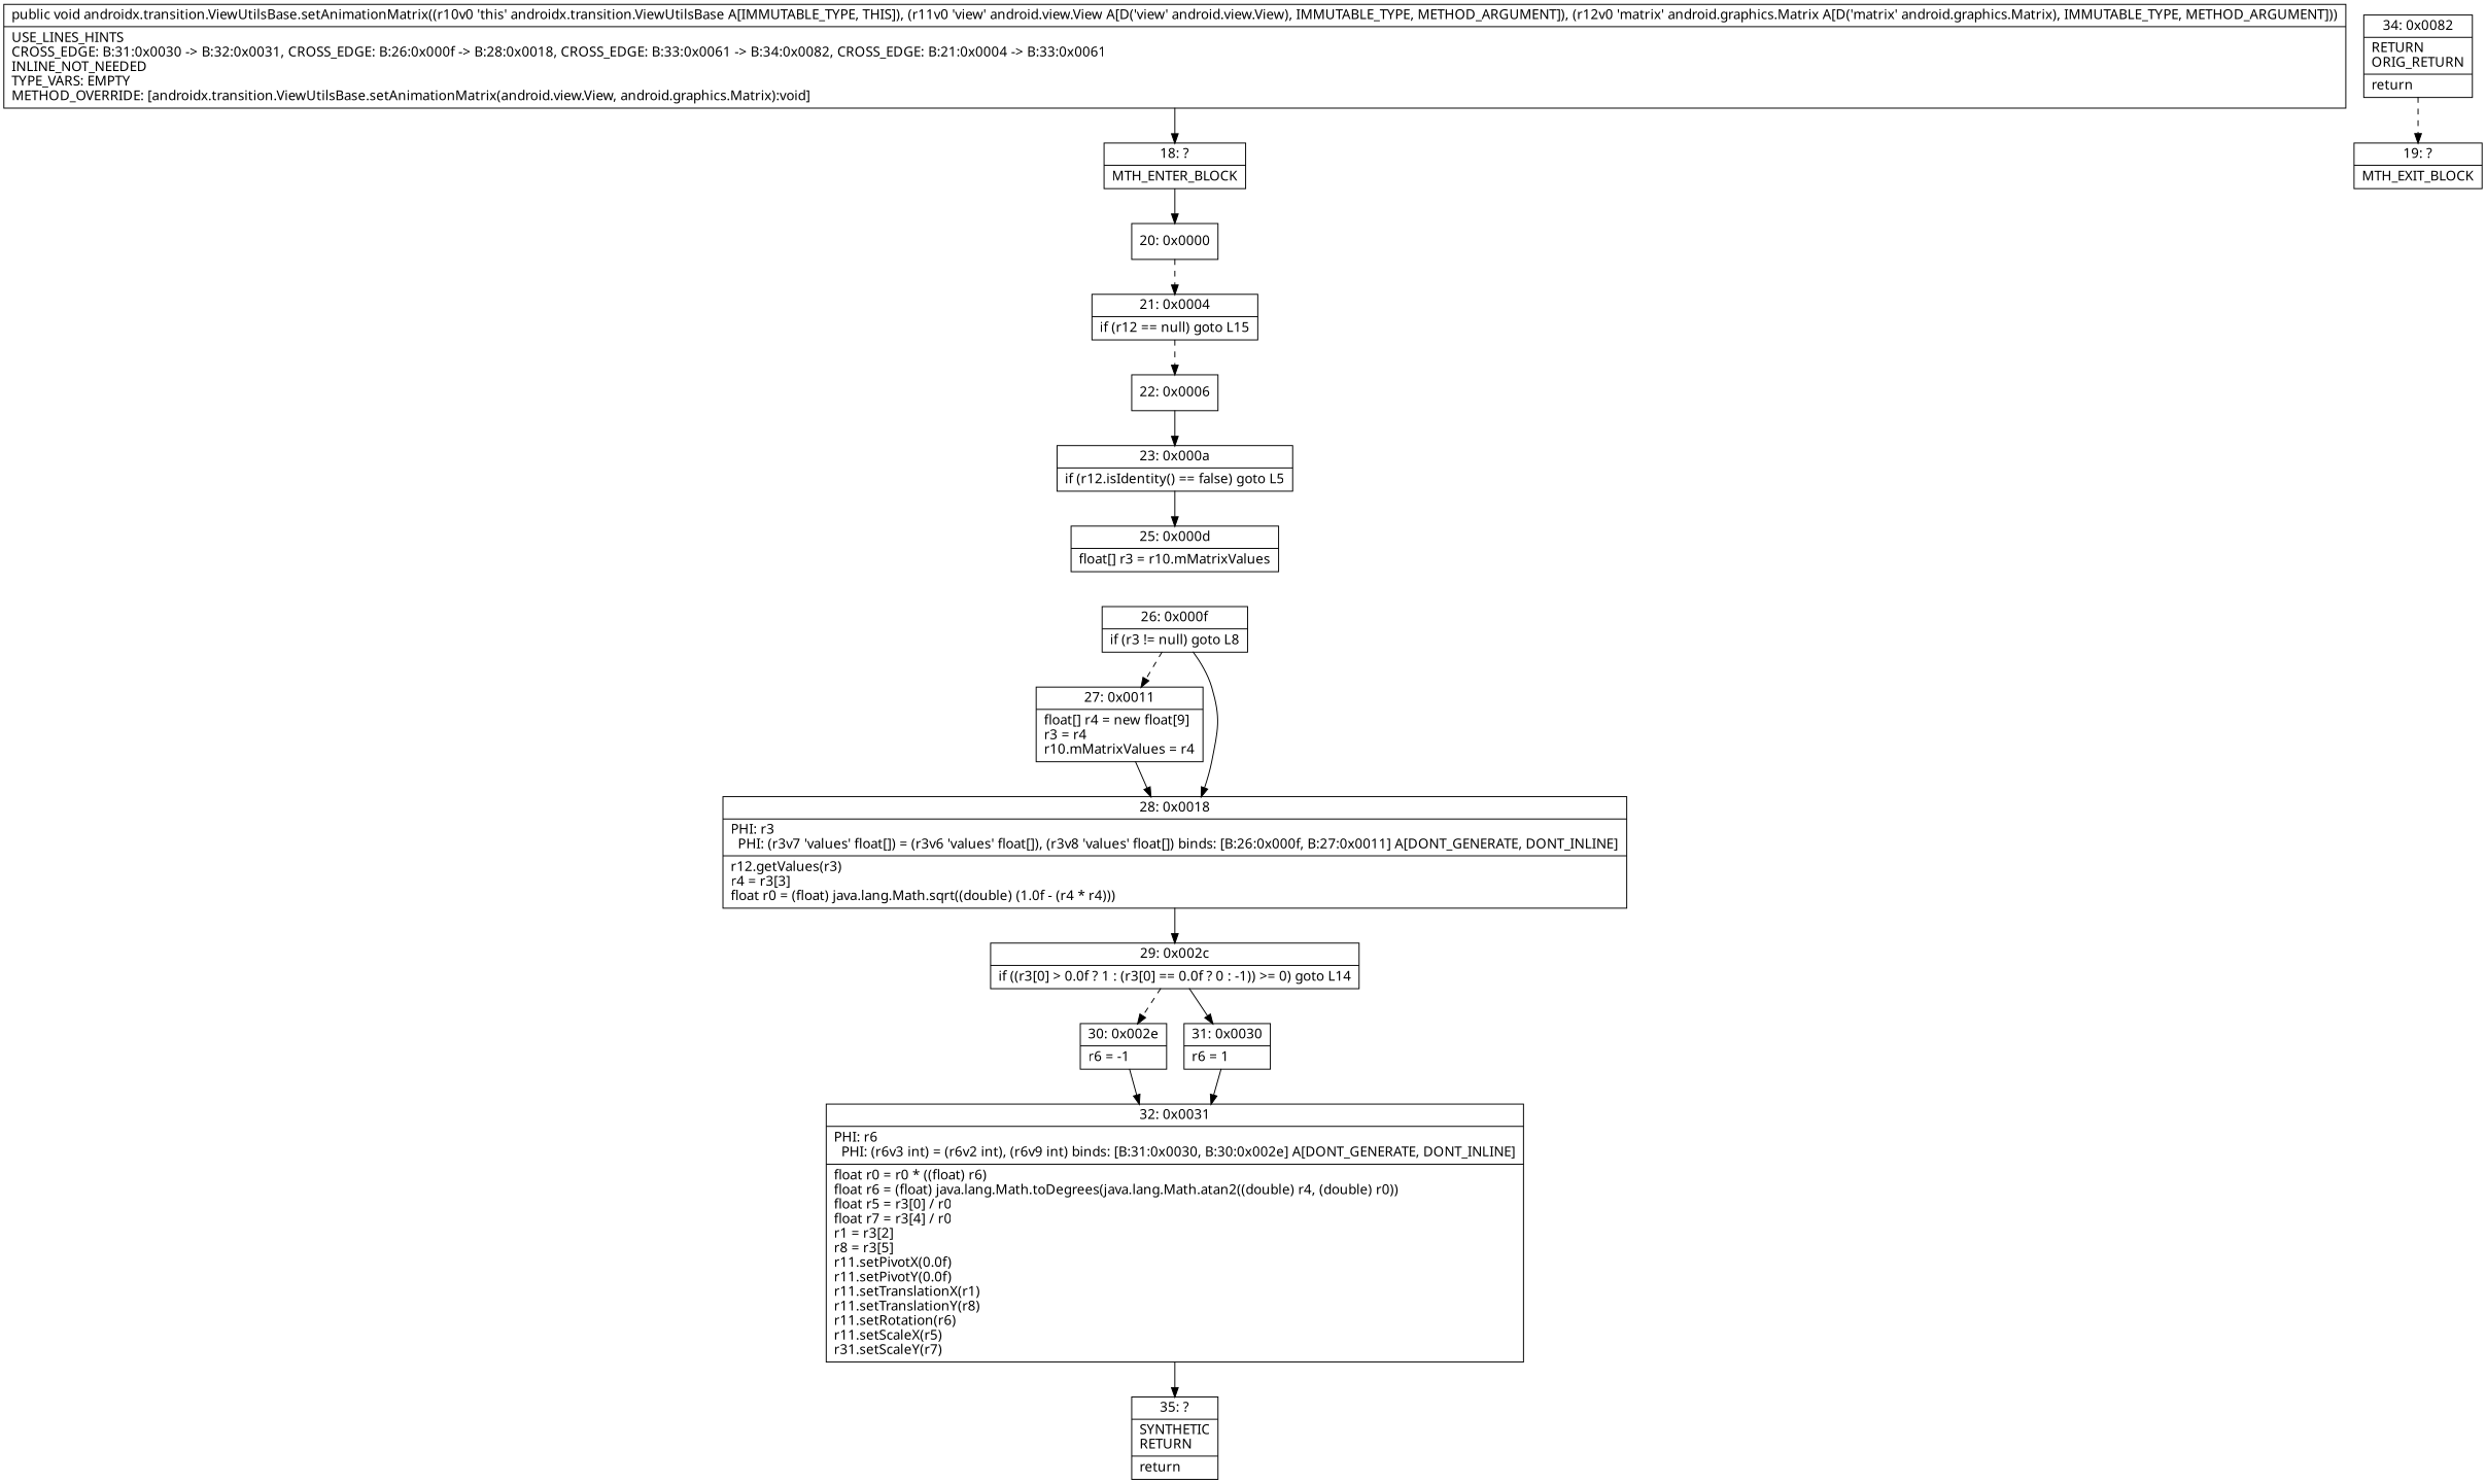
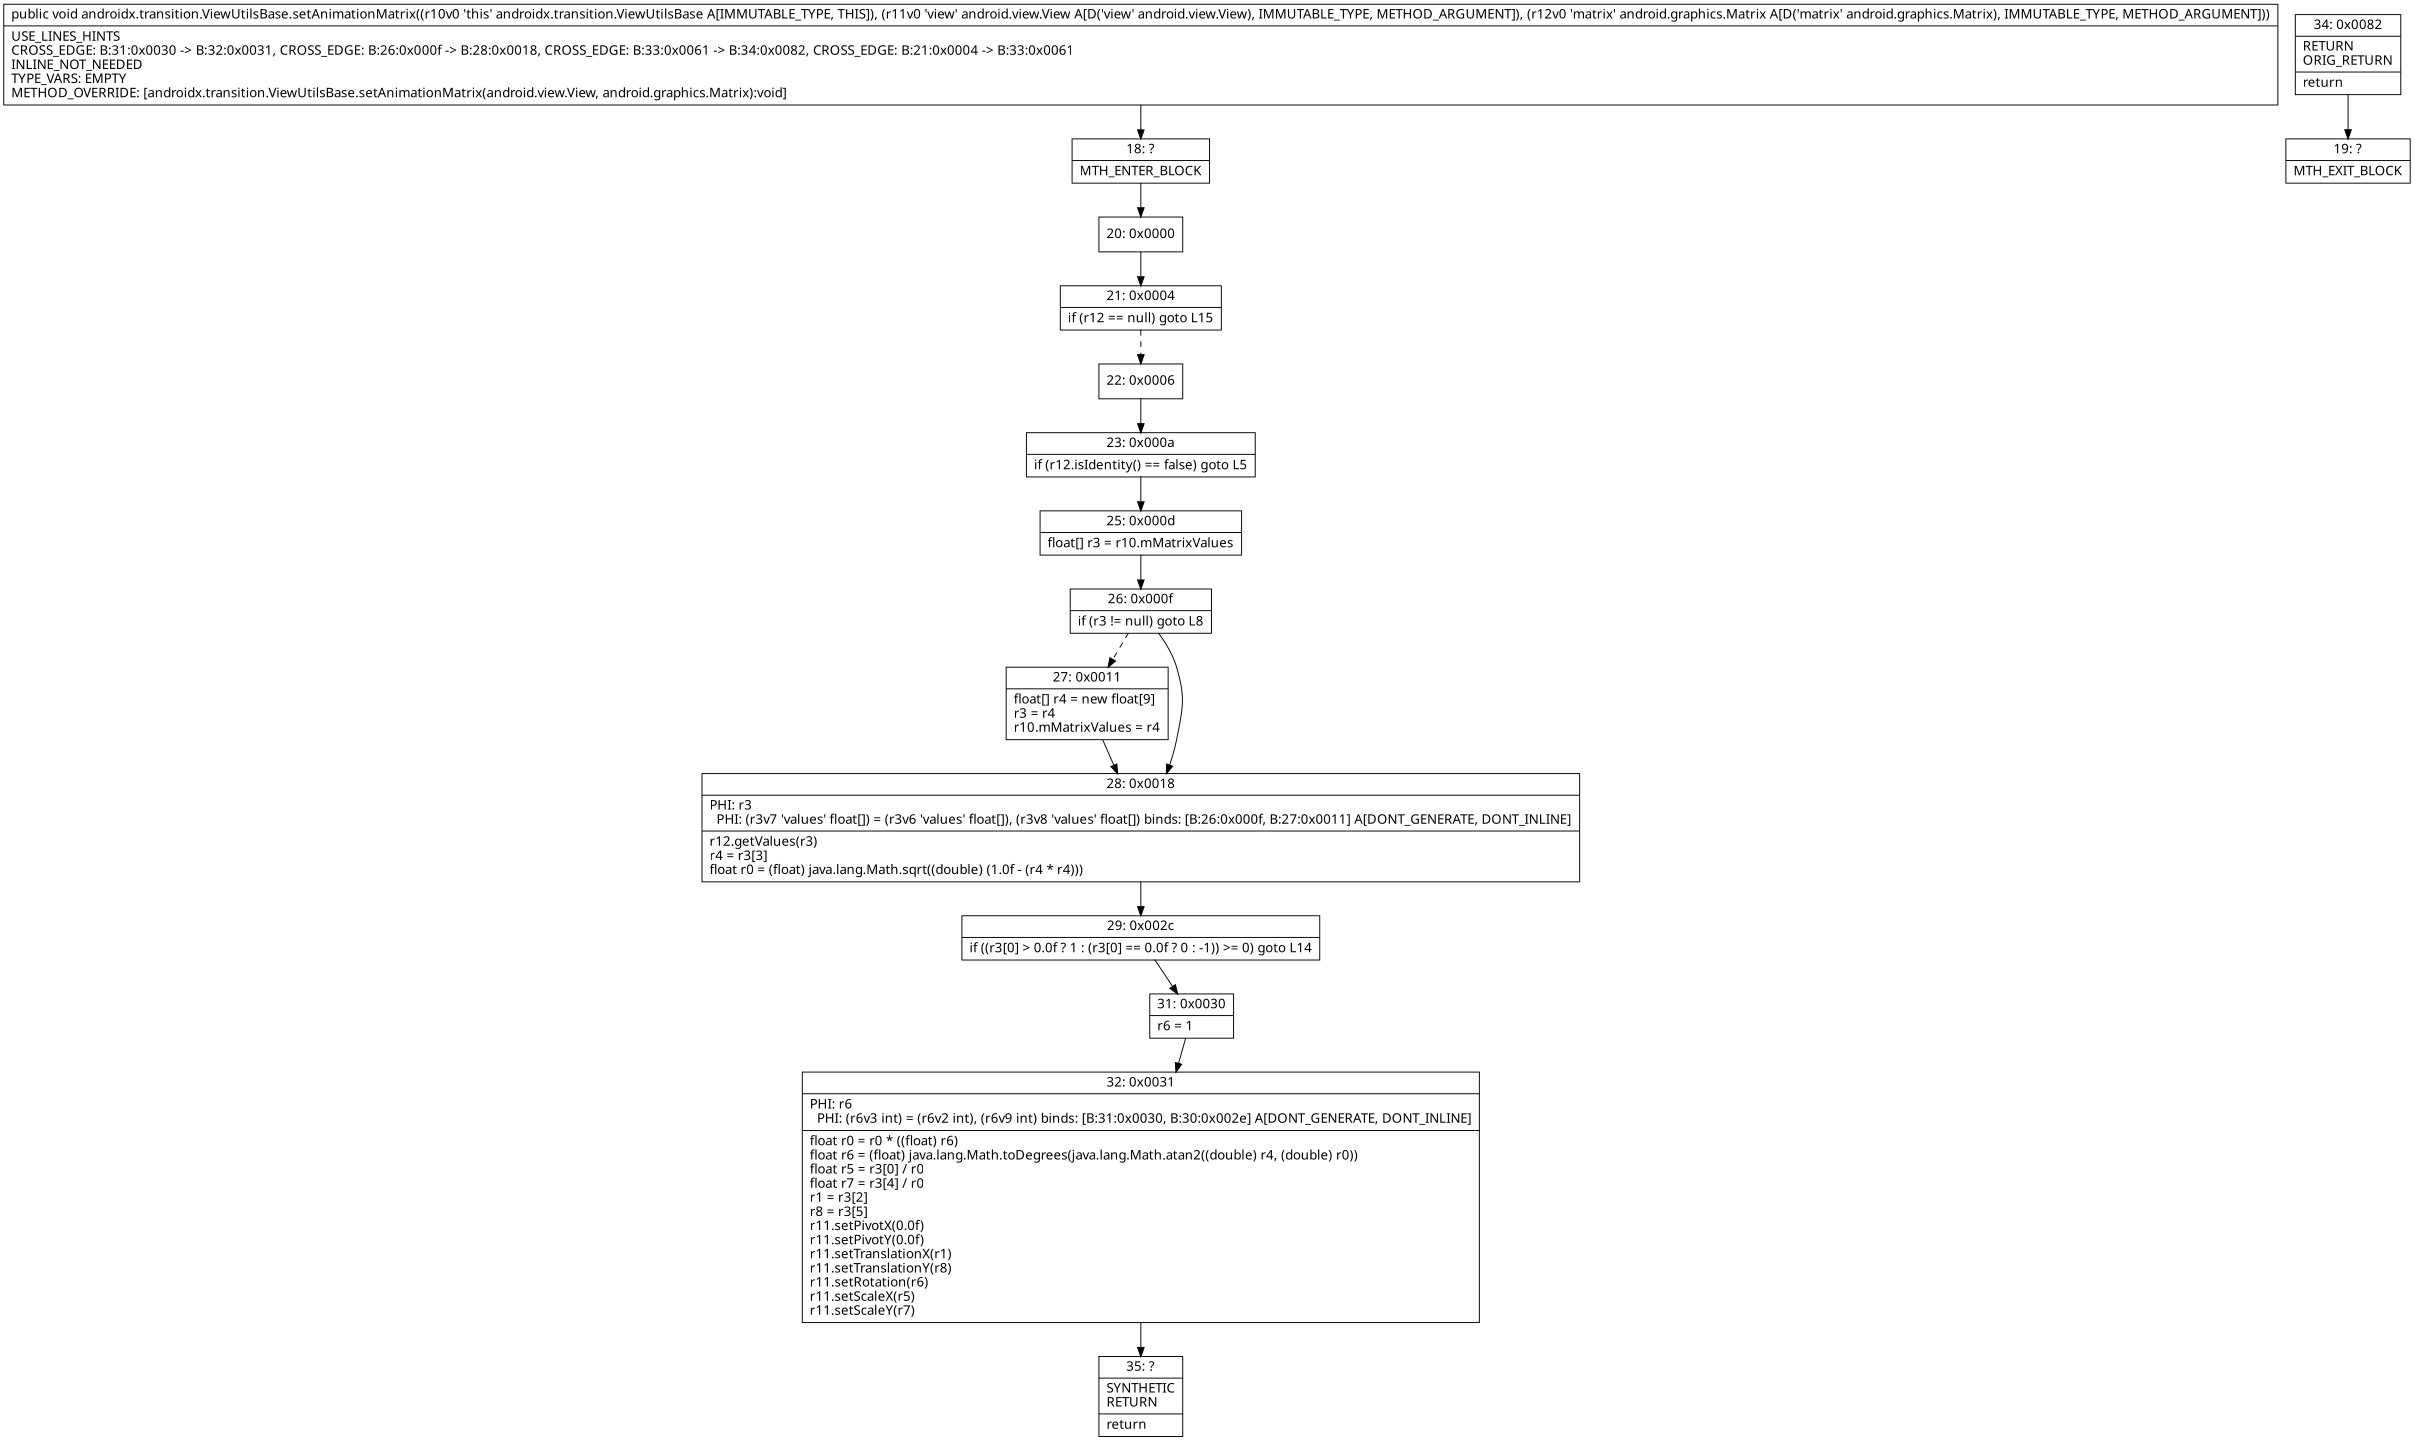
  digraph {
    fontname="Noto Sans"
    node [fontname="Noto Sans" shape=record]
    edge [fontname="Noto Sans"]
    n1 [label="{18\:\ ?|MTH_ENTER_BLOCK\l}"]
    n2 [label="{20\:\ 0x0000}"]
    n3 [label="{21\:\ 0x0004|if (r12 == null) goto L15\l}"]
    n4 [label="{22\:\ 0x0006}"]
    n5 [label="{23\:\ 0x000a|if (r12.isIdentity() == false) goto L5\l}"]
    n6 [label="{25\:\ 0x000d|float[] r3 = r10.mMatrixValues\l}"]
    n7 [label="{26\:\ 0x000f|if (r3 != null) goto L8\l}"]
    n8 [label="{27\:\ 0x0011|float[] r4 = new float[9]\lr3 = r4\lr10.mMatrixValues = r4\l}"]
    n9 [label="{28\:\ 0x0018|PHI: r3 \l  PHI: (r3v7 'values' float[]) = (r3v6 'values' float[]), (r3v8 'values' float[]) binds: [B:26:0x000f, B:27:0x0011] A[DONT_GENERATE, DONT_INLINE]\l|r12.getValues(r3)\lr4 = r3[3]\lfloat r0 = (float) java.lang.Math.sqrt((double) (1.0f \- (r4 * r4)))\l}"]
    n10 [label="{29\:\ 0x002c|if ((r3[0] \> 0.0f ? 1 : (r3[0] == 0.0f ? 0 : \-1)) \>= 0) goto L14\l}"]
-   n11 [label="{30\:\ 0x002e|r6 = \-1\l}"]
    n12 [label="{31\:\ 0x0030|r6 = 1\l}"]
-   n13 [label="{32\:\ 0x0031|PHI: r6 \l  PHI: (r6v3 int) = (r6v2 int), (r6v9 int) binds: [B:31:0x0030, B:30:0x002e] A[DONT_GENERATE, DONT_INLINE]\l|float r0 = r0 * ((float) r6)\lfloat r6 = (float) java.lang.Math.toDegrees(java.lang.Math.atan2((double) r4, (double) r0))\lfloat r5 = r3[0] \/ r0\lfloat r7 = r3[4] \/ r0\lr1 = r3[2]\lr8 = r3[5]\lr11.setPivotX(0.0f)\lr11.setPivotY(0.0f)\lr11.setTranslationX(r1)\lr11.setTranslationY(r8)\lr11.setRotation(r6)\lr11.setScaleX(r5)\lr31.setScaleY(r7)\l}"]
+   n13 [label="{32\:\ 0x0031|PHI: r6 \l  PHI: (r6v3 int) = (r6v2 int), (r6v9 int) binds: [B:31:0x0030, B:30:0x002e] A[DONT_GENERATE, DONT_INLINE]\l|float r0 = r0 * ((float) r6)\lfloat r6 = (float) java.lang.Math.toDegrees(java.lang.Math.atan2((double) r4, (double) r0))\lfloat r5 = r3[0] \/ r0\lfloat r7 = r3[4] \/ r0\lr1 = r3[2]\lr8 = r3[5]\lr11.setPivotX(0.0f)\lr11.setPivotY(0.0f)\lr11.setTranslationX(r1)\lr11.setTranslationY(r8)\lr11.setRotation(r6)\lr11.setScaleX(r5)\lr11.setScaleY(r7)\l}"]
    n14 [label="{35\:\ ?|SYNTHETIC\lRETURN\l|return\l}"]
    n15 [label="{19\:\ ?|MTH_EXIT_BLOCK\l}"]
    n16 [label="{34\:\ 0x0082|RETURN\lORIG_RETURN\l|return\l}"]
    n17 [label="{public void androidx.transition.ViewUtilsBase.setAnimationMatrix((r10v0 'this' androidx.transition.ViewUtilsBase A[IMMUTABLE_TYPE, THIS]), (r11v0 'view' android.view.View A[D('view' android.view.View), IMMUTABLE_TYPE, METHOD_ARGUMENT]), (r12v0 'matrix' android.graphics.Matrix A[D('matrix' android.graphics.Matrix), IMMUTABLE_TYPE, METHOD_ARGUMENT]))  | USE_LINES_HINTS\lCROSS_EDGE: B:31:0x0030 \-\> B:32:0x0031, CROSS_EDGE: B:26:0x000f \-\> B:28:0x0018, CROSS_EDGE: B:33:0x0061 \-\> B:34:0x0082, CROSS_EDGE: B:21:0x0004 \-\> B:33:0x0061\lINLINE_NOT_NEEDED\lTYPE_VARS: EMPTY\lMETHOD_OVERRIDE: [androidx.transition.ViewUtilsBase.setAnimationMatrix(android.view.View, android.graphics.Matrix):void]\l}"]
    n1 -> n2
-   n2 -> n3 [style=dashed]
+   n2 -> n3
    n3 -> n4 [style=dashed]
    n4 -> n5
    n5 -> n6
+   n6 -> n7
    n7 -> n8 [style=dashed]
    n7 -> n9
    n8 -> n9
    n9 -> n10
-   n10 -> n11 [style=dashed]
    n10 -> n12
-   n11 -> n13
    n12 -> n13
    n13 -> n14
-   n16 -> n15 [style=dashed]
+   n16 -> n15
    n17 -> n1
  }
